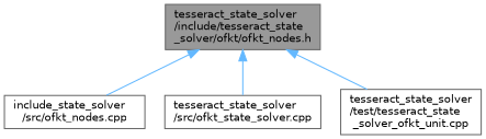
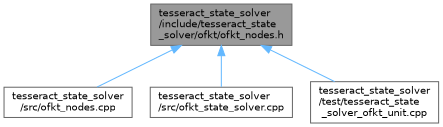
  digraph {
    node [color=grey40 fillcolor=white fontname=Helvetica fontsize=10 shape=box style=filled]
    edge [color=steelblue1 dir=back fontname=Helvetica fontsize=10 labelfontname=Helvetica labelfontsize=10 style=solid]
    n1 [color=gray40 fillcolor=grey60 fontcolor=black height=0.2 label="tesseract_state_solver\l/include/tesseract_state\l_solver/ofkt/ofkt_nodes.h" width=0.4]
-   n2 [height=0.2 label="include_state_solver\l/src/ofkt_nodes.cpp" width=0.4]
+   n2 [height=0.2 label="tesseract_state_solver\l/src/ofkt_nodes.cpp" width=0.4]
    n3 [height=0.2 label="tesseract_state_solver\l/src/ofkt_state_solver.cpp" width=0.4]
    n4 [height=0.2 label="tesseract_state_solver\l/test/tesseract_state\l_solver_ofkt_unit.cpp" width=0.4]
    n1 -> n2
    n1 -> n3
    n1 -> n4
  }
